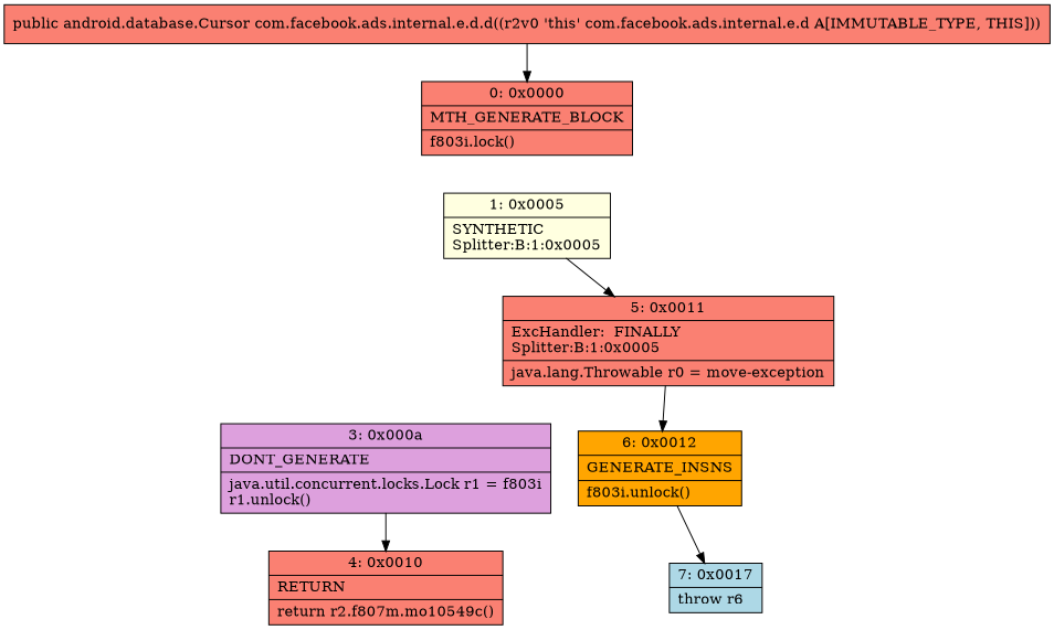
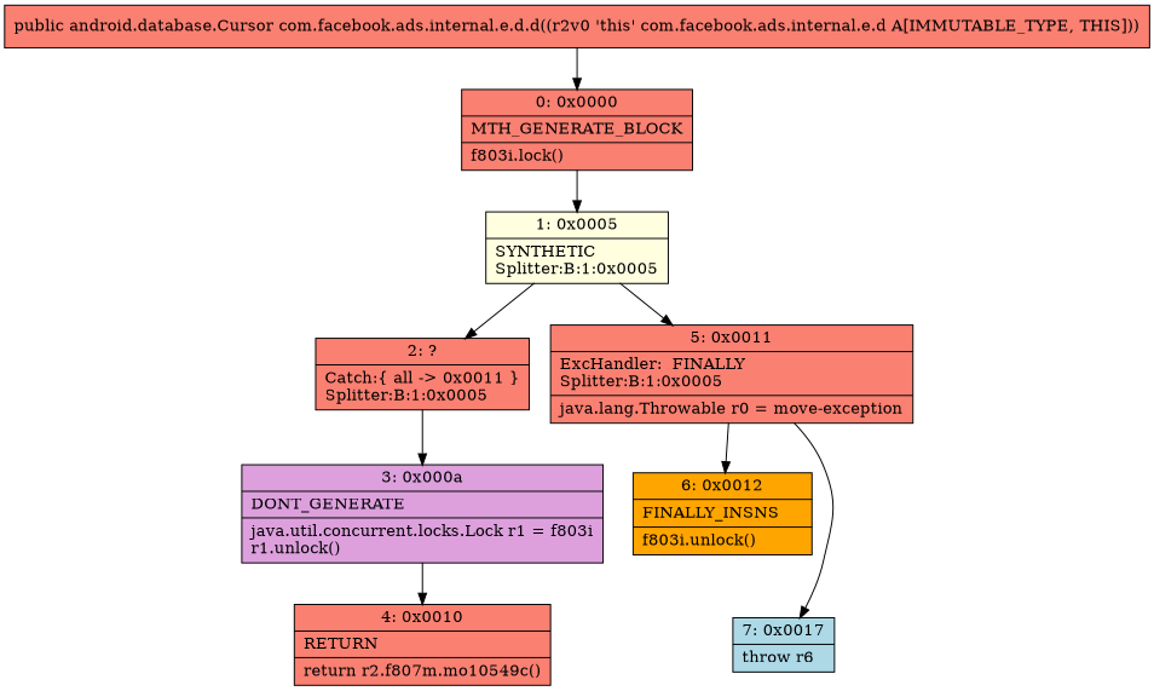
  digraph {
    node [fillcolor=salmon shape=record style=filled]
    n1 [label="{0\:\ 0x0000|MTH_GENERATE_BLOCK\l|f803i.lock()\l}"]
    n2 [fillcolor=lightyellow label="{1\:\ 0x0005|SYNTHETIC\lSplitter:B:1:0x0005\l}"]
+   n3 [label="{2\:\ ?|Catch:\{ all \-\> 0x0011 \}\lSplitter:B:1:0x0005\l}"]
    n4 [label="{5\:\ 0x0011|ExcHandler:  FINALLY\lSplitter:B:1:0x0005\l|java.lang.Throwable r0 = move\-exception\l}"]
    n5 [fillcolor=plum label="{3\:\ 0x000a|DONT_GENERATE\l|java.util.concurrent.locks.Lock r1 = f803i\lr1.unlock()\l}"]
-   n6 [fillcolor=orange label="{6\:\ 0x0012|GENERATE_INSNS\l|f803i.unlock()\l}"]
+   n6 [fillcolor=orange label="{6\:\ 0x0012|FINALLY_INSNS\l|f803i.unlock()\l}"]
    n7 [label="{4\:\ 0x0010|RETURN\l|return r2.f807m.mo10549c()\l}"]
    n8 [fillcolor=lightblue label="{7\:\ 0x0017|throw r6\l}"]
    n9 [label="{public android.database.Cursor com.facebook.ads.internal.e.d.d((r2v0 'this' com.facebook.ads.internal.e.d A[IMMUTABLE_TYPE, THIS])) }"]
+   n1 -> n2
+   n2 -> n3
    n2 -> n4
+   n3 -> n5
    n4 -> n6
    n5 -> n7
-   n6 -> n8
+   n4 -> n8
    n9 -> n1
  }
